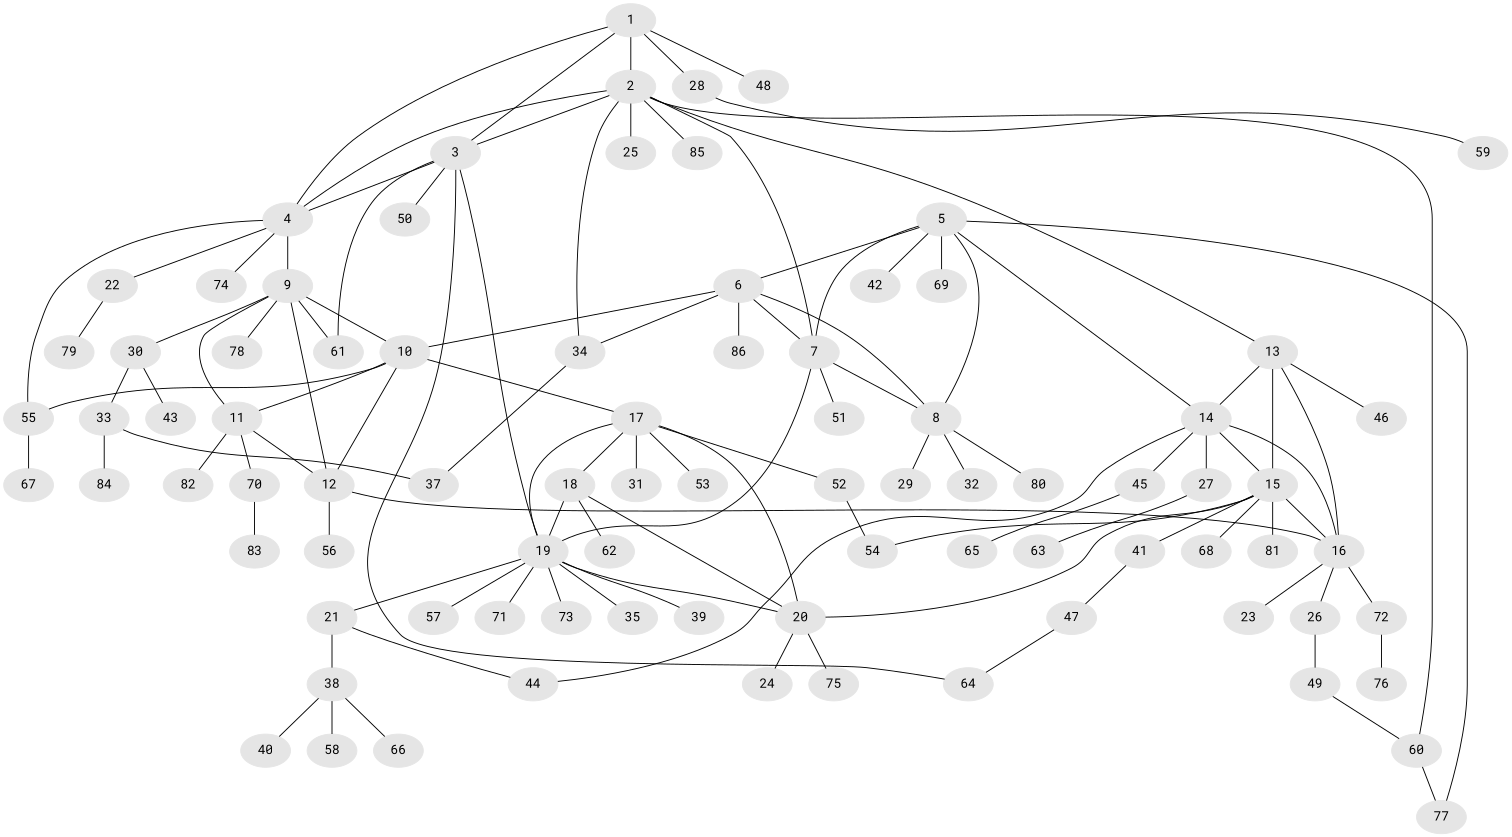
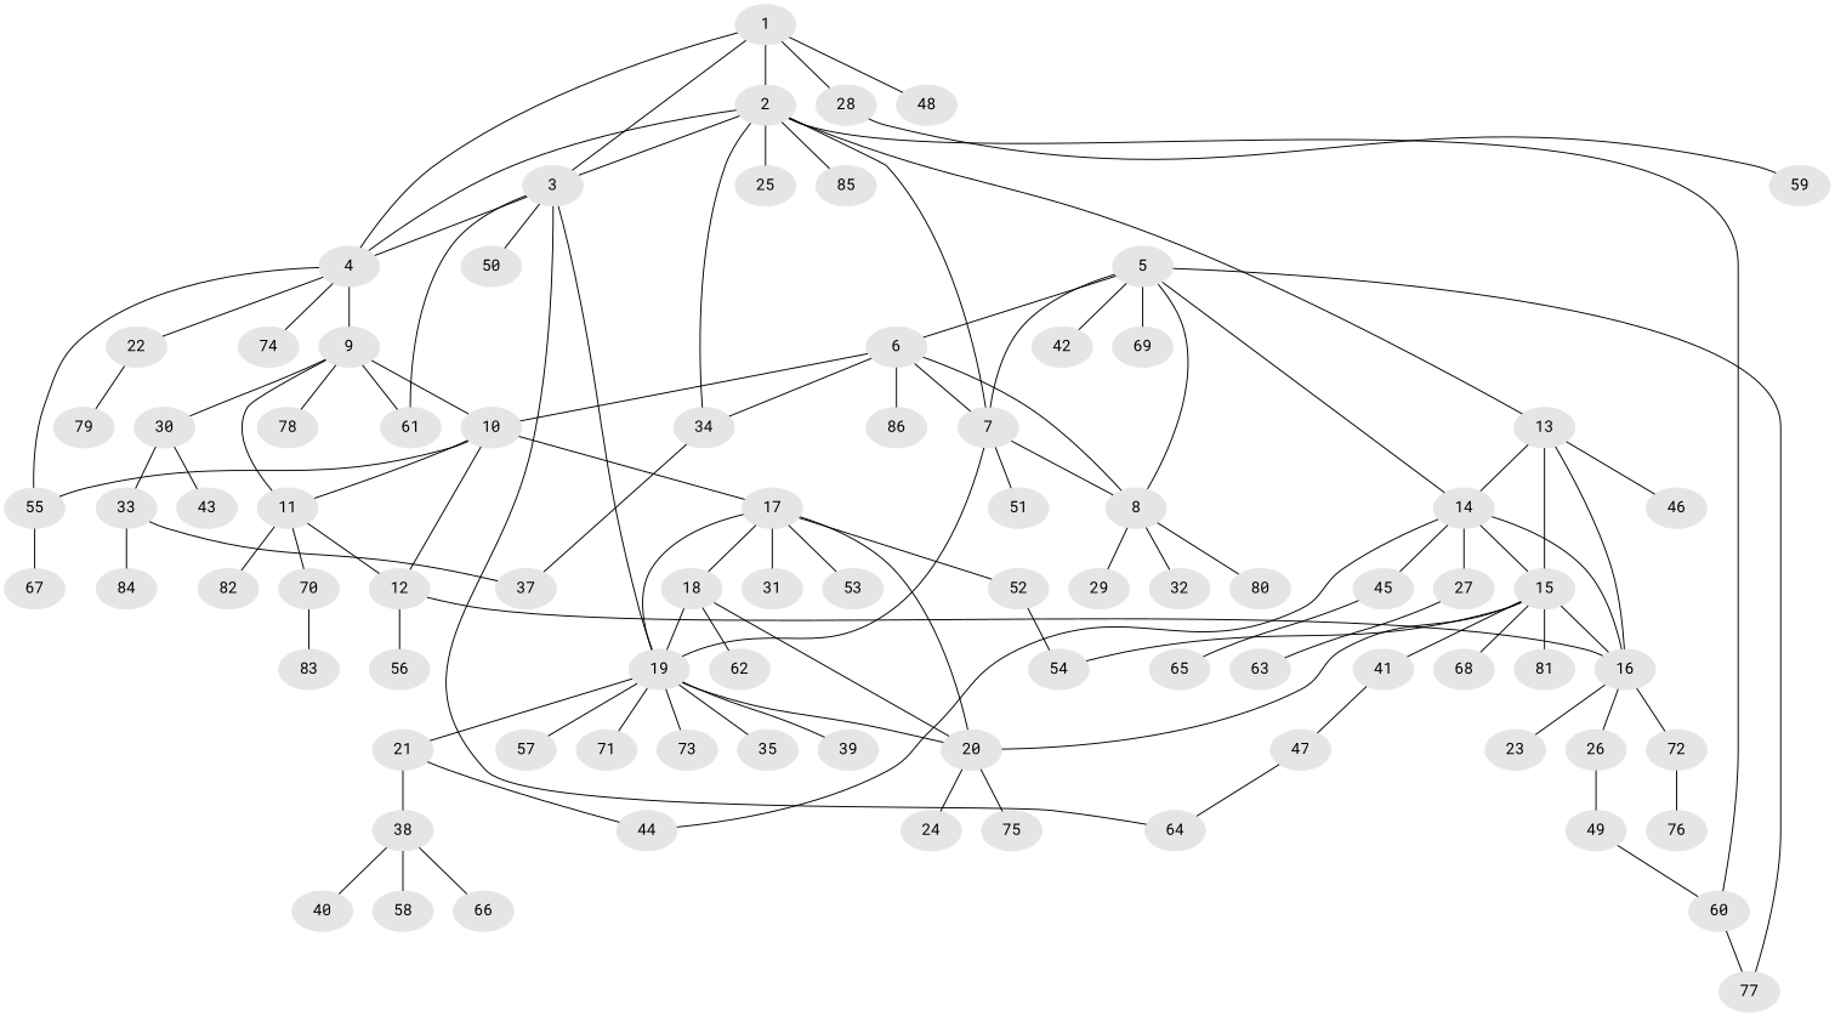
  graph {
    fontname="Roboto Mono"
    node [color=gray90 fontname="Roboto Mono" style=filled]
    edge [fontname="Roboto Mono"]
    1
    2
    3
    4
    28
    48
    7
    13
    25
    34
    60
    85
    19
    50
    61
    64
    9
    22
    55
    74
    59
    8
    51
    14
    16
    15
    46
    21
    44
    38
    37
    77
    20
    35
    39
    57
    71
    73
    10
    11
    12
    30
    78
    79
    67
    5
    6
    42
    69
    86
    29
    32
    80
    27
    45
    17
    70
    82
    56
    33
    43
    18
    31
    52
    53
    83
    23
    26
    72
    41
    54
    68
    81
    63
    65
    24
    75
    47
    49
    76
    62
    40
    58
    66
    84
    1 -- 2
    1 -- 3
    1 -- 4
    1 -- 28
    1 -- 48
    2 -- 3
    2 -- 4
    2 -- 7
    2 -- 13
    2 -- 25
    2 -- 34
    2 -- 60
    2 -- 85
    3 -- 4
    3 -- 19
    3 -- 50
    3 -- 61
    3 -- 64
    4 -- 9
    4 -- 22
    4 -- 55
    4 -- 74
    28 -- 59
    7 -- 19
    7 -- 8
    7 -- 51
    13 -- 14
    13 -- 16
    13 -- 15
    13 -- 46
    34 -- 37
    60 -- 77
    19 -- 21
    19 -- 20
    19 -- 35
    19 -- 39
    19 -- 57
    19 -- 71
    19 -- 73
    9 -- 61
    9 -- 10
    9 -- 11
-   9 -- 12
    9 -- 30
    9 -- 78
    22 -- 79
    55 -- 67
    8 -- 29
    8 -- 32
    8 -- 80
    14 -- 16
    14 -- 15
    14 -- 44
    14 -- 27
    14 -- 45
    16 -- 23
    16 -- 26
    16 -- 72
    15 -- 16
    15 -- 20
    15 -- 41
    15 -- 54
    15 -- 68
    15 -- 81
    21 -- 44
    21 -- 38
    38 -- 40
    38 -- 58
    38 -- 66
    20 -- 24
    20 -- 75
    10 -- 55
    10 -- 11
    10 -- 12
    10 -- 17
    11 -- 12
    11 -- 70
    11 -- 82
    12 -- 16
    12 -- 56
    30 -- 33
    30 -- 43
    5 -- 7
    5 -- 8
    5 -- 14
    5 -- 77
    5 -- 6
    5 -- 42
    5 -- 69
    6 -- 7
    6 -- 34
    6 -- 8
    6 -- 10
    6 -- 86
    27 -- 63
    45 -- 65
    17 -- 19
    17 -- 20
    17 -- 18
    17 -- 31
    17 -- 52
    17 -- 53
    70 -- 83
    33 -- 37
    33 -- 84
    18 -- 19
    18 -- 20
    18 -- 62
    52 -- 54
    26 -- 49
    72 -- 76
    41 -- 47
    47 -- 64
    49 -- 60
  }
